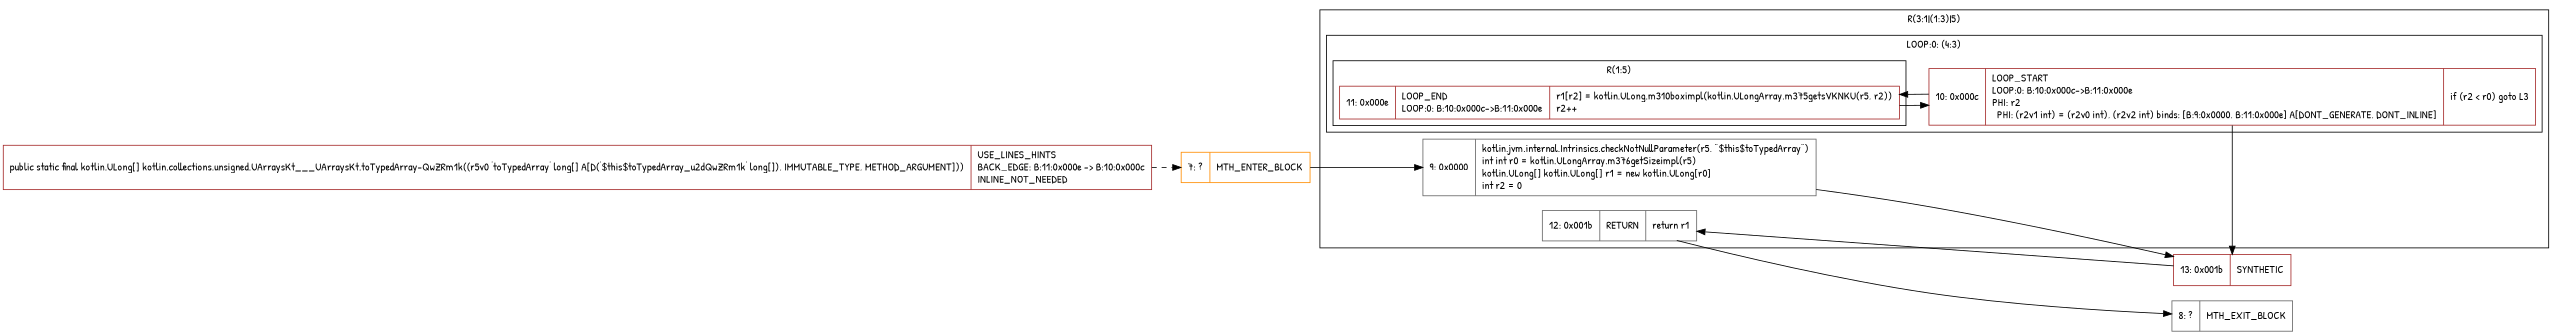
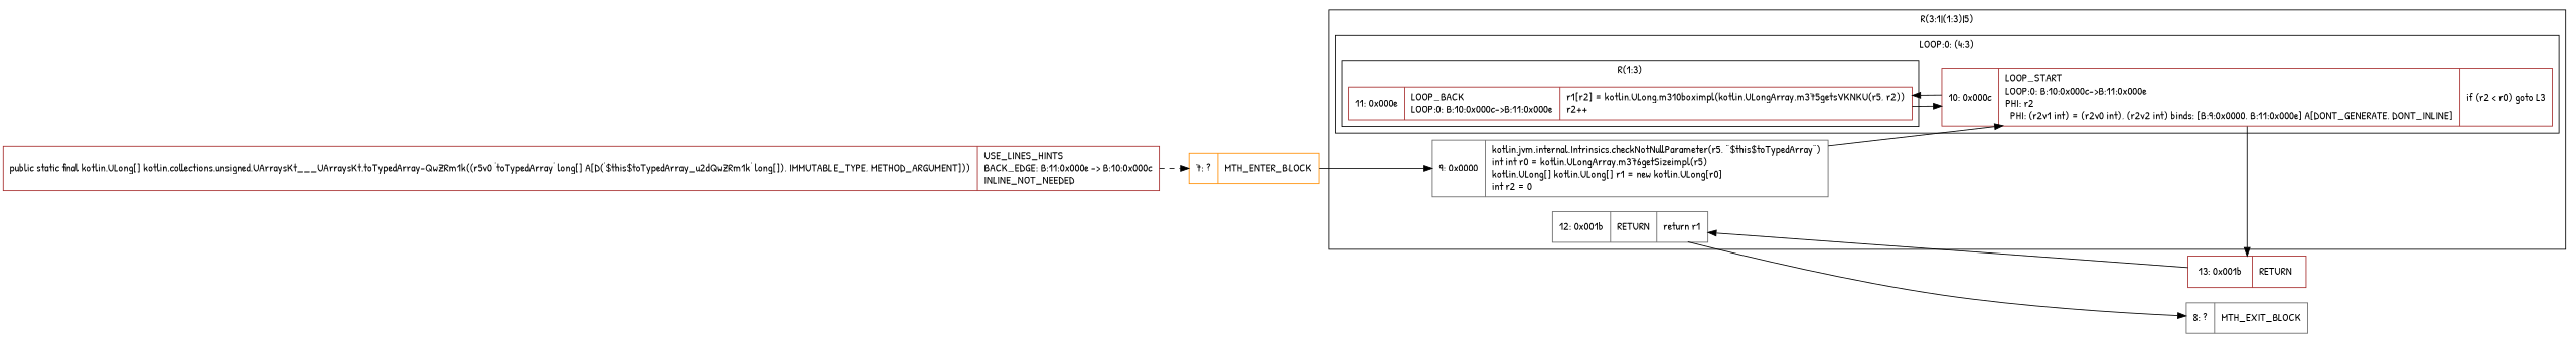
  digraph {
    fontname="Patrick Hand"
    rankdir=LR
    node [color=brown fontname="Patrick Hand" shape=record]
    edge [fontname="Patrick Hand" style=solid]
-   n1 [label="{11\:\ 0x000e|LOOP_END\lLOOP:0: B:10:0x000c\-\>B:11:0x000e\l|r1[r2] = kotlin.ULong.m310boximpl(kotlin.ULongArray.m375getsVKNKU(r5, r2))\lr2++\l}"]
+   n1 [label="{11\:\ 0x000e|LOOP_BACK\lLOOP:0: B:10:0x000c\-\>B:11:0x000e\l|r1[r2] = kotlin.ULong.m310boximpl(kotlin.ULongArray.m375getsVKNKU(r5, r2))\lr2++\l}"]
    n2 [label="{10\:\ 0x000c|LOOP_START\lLOOP:0: B:10:0x000c\-\>B:11:0x000e\lPHI: r2 \l  PHI: (r2v1 int) = (r2v0 int), (r2v2 int) binds: [B:9:0x0000, B:11:0x000e] A[DONT_GENERATE, DONT_INLINE]\l|if (r2 \< r0) goto L3\l}"]
    n3 [color=gray40 label="{9\:\ 0x0000|kotlin.jvm.internal.Intrinsics.checkNotNullParameter(r5, \"$this$toTypedArray\")\lint int r0 = kotlin.ULongArray.m376getSizeimpl(r5)\lkotlin.ULong[] kotlin.ULong[] r1 = new kotlin.ULong[r0]\lint r2 = 0\l}"]
    n4 [color=gray40 label="{12\:\ 0x001b|RETURN\l|return r1\l}"]
-   n5 [label="{13\:\ 0x001b|SYNTHETIC\l}"]
+   n5 [label="{13\:\ 0x001b|RETURN\l}"]
    n6 [color=gray40 label="{8\:\ ?|MTH_EXIT_BLOCK\l}"]
    n7 [color=darkorange label="{7\:\ ?|MTH_ENTER_BLOCK\l}"]
    n8 [label="{public static final kotlin.ULong[] kotlin.collections.unsigned.UArraysKt___UArraysKt.toTypedArray\-QwZRm1k((r5v0 'toTypedArray' long[] A[D('$this$toTypedArray_u2dQwZRm1k' long[]), IMMUTABLE_TYPE, METHOD_ARGUMENT]))  | USE_LINES_HINTS\lBACK_EDGE: B:11:0x000e \-\> B:10:0x000c\lINLINE_NOT_NEEDED\l}"]
    subgraph cluster_1 {
      label="R(3:1|(1:3)|5)"
      n3
      n4
      subgraph cluster_2 {
        label="LOOP:0: (4:3)"
        n2
        subgraph cluster_3 {
-         label="R(1:5)"
+         label="R(1:3)"
          n1
        }
      }
    }
    n1 -> n2
    n2 -> n1
    n2 -> n5
-   n3 -> n5
+   n3 -> n2
    n4 -> n6
    n5 -> n4
    n7 -> n3
    n8 -> n7 [style=dashed]
  }
